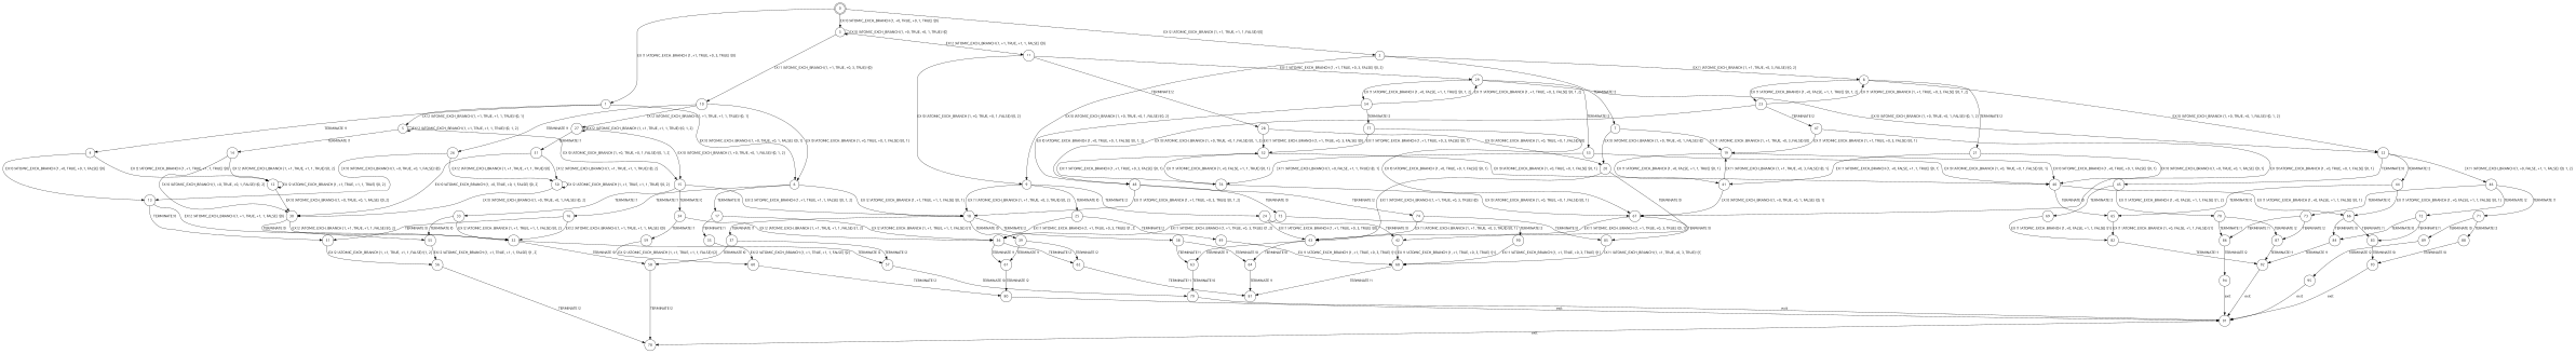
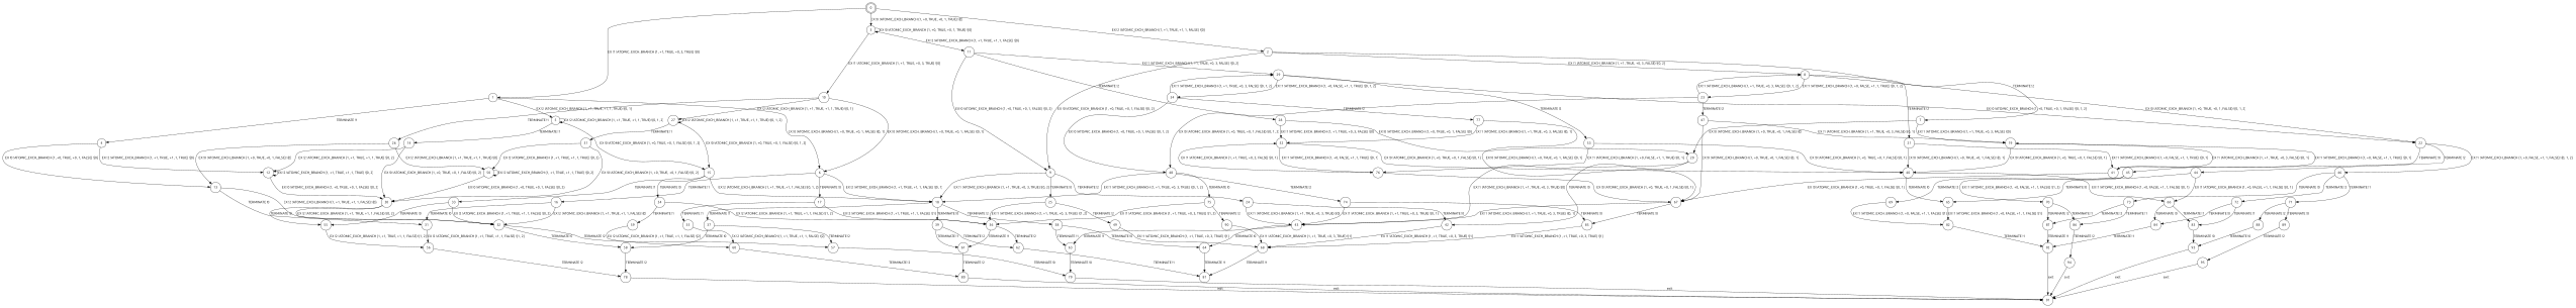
  digraph {
    fontname=Ubuntu
    node [fontname=Ubuntu shape=circle]
    edge [fontname=Ubuntu]
    0 [peripheries=2]
    1
    2
    3
    4
    5
    6
    7
    8
    9
    10
    11
    12
    13
    14
    15
    16
    17
    18
    19
    20
    21
    22
    23
    24
    25
    26
    27
    28
    29
    30
    31
    32
    33
    34
    35
    36
    37
    38
    39
    40
    41
    42
    43
    44
    45
    46
    47
    48
    49
    50
    51
    52
    53
    54
    55
    56
    57
    58
    59
    60
    61
    62
    63
    64
    65
    66
    67
    68
    69
    70
    71
    72
    73
    74
    75
    76
    77
    78
    79
    80
    81
    82
    83
    84
    85
    86
    87
    88
    89
    90
    91
    92
    93
    94
    95
    0 -> 1 [label="EX !1 !ATOMIC_EXCH_BRANCH (1, +1, TRUE, +0, 3, TRUE) !{0}"]
    0 -> 2 [label="EX !2 !ATOMIC_EXCH_BRANCH (1, +1, TRUE, +1, 1, FALSE) !{0}"]
    0 -> 3 [label="EX !0 !ATOMIC_EXCH_BRANCH (1, +0, TRUE, +0, 1, TRUE) !{0}"]
    1 -> 4 [label="TERMINATE !1"]
    1 -> 5 [label="EX !2 !ATOMIC_EXCH_BRANCH (1, +1, TRUE, +1, 1, TRUE) !{0, 1}"]
    1 -> 6 [label="EX !0 !ATOMIC_EXCH_BRANCH (1, +0, TRUE, +0, 1, FALSE) !{0, 1}"]
    2 -> 7 [label="TERMINATE !2"]
    2 -> 8 [label="EX !1 !ATOMIC_EXCH_BRANCH (1, +1, TRUE, +0, 3, FALSE) !{0, 2}"]
    2 -> 9 [label="EX !0 !ATOMIC_EXCH_BRANCH (1, +0, TRUE, +0, 1, FALSE) !{0, 2}"]
    3 -> 3 [label="EX !0 !ATOMIC_EXCH_BRANCH (1, +0, TRUE, +0, 1, TRUE) !{0}"]
    3 -> 10 [label="EX !1 !ATOMIC_EXCH_BRANCH (1, +1, TRUE, +0, 3, TRUE) !{0}"]
    3 -> 11 [label="EX !2 !ATOMIC_EXCH_BRANCH (1, +1, TRUE, +1, 1, FALSE) !{0}"]
    4 -> 12 [label="EX !2 !ATOMIC_EXCH_BRANCH (1, +1, TRUE, +1, 1, TRUE) !{0}"]
    4 -> 13 [label="EX !0 !ATOMIC_EXCH_BRANCH (1, +0, TRUE, +0, 1, FALSE) !{0}"]
    5 -> 5 [label="EX !2 !ATOMIC_EXCH_BRANCH (1, +1, TRUE, +1, 1, TRUE) !{0, 1, 2}"]
    5 -> 14 [label="TERMINATE !1"]
    5 -> 15 [label="EX !0 !ATOMIC_EXCH_BRANCH (1, +0, TRUE, +0, 1, FALSE) !{0, 1, 2}"]
    6 -> 16 [label="TERMINATE !1"]
    6 -> 17 [label="TERMINATE !0"]
    6 -> 18 [label="EX !2 !ATOMIC_EXCH_BRANCH (1, +1, TRUE, +1, 1, FALSE) !{0, 1}"]
    7 -> 19 [label="EX !1 !ATOMIC_EXCH_BRANCH (1, +1, TRUE, +0, 3, FALSE) !{0}"]
    7 -> 20 [label="EX !0 !ATOMIC_EXCH_BRANCH (1, +0, TRUE, +0, 1, FALSE) !{0}"]
    8 -> 21 [label="TERMINATE !2"]
    8 -> 22 [label="EX !0 !ATOMIC_EXCH_BRANCH (1, +0, TRUE, +0, 1, FALSE) !{0, 1, 2}"]
    8 -> 23 [label="EX !1 !ATOMIC_EXCH_BRANCH (1, +0, FALSE, +1, 1, TRUE) !{0, 1, 2}"]
    9 -> 18 [label="EX !1 !ATOMIC_EXCH_BRANCH (1, +1, TRUE, +0, 3, TRUE) !{0, 2}"]
    9 -> 24 [label="TERMINATE !2"]
    9 -> 25 [label="TERMINATE !0"]
    10 -> 6 [label="EX !0 !ATOMIC_EXCH_BRANCH (1, +0, TRUE, +0, 1, FALSE) !{0, 1}"]
    10 -> 26 [label="TERMINATE !1"]
    10 -> 27 [label="EX !2 !ATOMIC_EXCH_BRANCH (1, +1, TRUE, +1, 1, TRUE) !{0, 1}"]
    11 -> 9 [label="EX !0 !ATOMIC_EXCH_BRANCH (1, +0, TRUE, +0, 1, FALSE) !{0, 2}"]
    11 -> 28 [label="TERMINATE !2"]
    11 -> 29 [label="EX !1 !ATOMIC_EXCH_BRANCH (1, +1, TRUE, +0, 3, FALSE) !{0, 2}"]
    12 -> 12 [label="EX !2 !ATOMIC_EXCH_BRANCH (1, +1, TRUE, +1, 1, TRUE) !{0, 2}"]
    12 -> 30 [label="EX !0 !ATOMIC_EXCH_BRANCH (1, +0, TRUE, +0, 1, FALSE) !{0, 2}"]
    13 -> 31 [label="TERMINATE !0"]
    13 -> 32 [label="EX !2 !ATOMIC_EXCH_BRANCH (1, +1, TRUE, +1, 1, FALSE) !{0}"]
    14 -> 12 [label="EX !2 !ATOMIC_EXCH_BRANCH (1, +1, TRUE, +1, 1, TRUE) !{0, 2}"]
    14 -> 30 [label="EX !0 !ATOMIC_EXCH_BRANCH (1, +0, TRUE, +0, 1, FALSE) !{0, 2}"]
    15 -> 18 [label="EX !2 !ATOMIC_EXCH_BRANCH (1, +1, TRUE, +1, 1, FALSE) !{0, 1, 2}"]
    15 -> 33 [label="TERMINATE !1"]
    15 -> 34 [label="TERMINATE !0"]
    16 -> 31 [label="TERMINATE !0"]
    16 -> 32 [label="EX !2 !ATOMIC_EXCH_BRANCH (1, +1, TRUE, +1, 1, FALSE) !{0}"]
    17 -> 35 [label="TERMINATE !1"]
    17 -> 36 [label="EX !2 !ATOMIC_EXCH_BRANCH (1, +1, TRUE, +1, 1, FALSE) !{1}"]
    18 -> 37 [label="TERMINATE !1"]
    18 -> 38 [label="TERMINATE !2"]
    18 -> 39 [label="TERMINATE !0"]
    19 -> 40 [label="EX !0 !ATOMIC_EXCH_BRANCH (1, +0, TRUE, +0, 1, FALSE) !{0, 1}"]
    19 -> 41 [label="EX !1 !ATOMIC_EXCH_BRANCH (1, +0, FALSE, +1, 1, TRUE) !{0, 1}"]
    20 -> 42 [label="TERMINATE !0"]
    20 -> 43 [label="EX !1 !ATOMIC_EXCH_BRANCH (1, +1, TRUE, +0, 3, TRUE) !{0}"]
    21 -> 40 [label="EX !0 !ATOMIC_EXCH_BRANCH (1, +0, TRUE, +0, 1, FALSE) !{0, 1}"]
    21 -> 41 [label="EX !1 !ATOMIC_EXCH_BRANCH (1, +0, FALSE, +1, 1, TRUE) !{0, 1}"]
    22 -> 44 [label="TERMINATE !2"]
    22 -> 45 [label="TERMINATE !0"]
    22 -> 46 [label="EX !1 !ATOMIC_EXCH_BRANCH (1, +0, FALSE, +1, 1, FALSE) !{0, 1, 2}"]
    23 -> 8 [label="EX !1 !ATOMIC_EXCH_BRANCH (1, +1, TRUE, +0, 3, FALSE) !{0, 1, 2}"]
    23 -> 47 [label="TERMINATE !2"]
    23 -> 48 [label="EX !0 !ATOMIC_EXCH_BRANCH (1, +0, TRUE, +0, 1, FALSE) !{0, 1, 2}"]
    24 -> 42 [label="TERMINATE !0"]
    24 -> 43 [label="EX !1 !ATOMIC_EXCH_BRANCH (1, +1, TRUE, +0, 3, TRUE) !{0}"]
    25 -> 36 [label="EX !1 !ATOMIC_EXCH_BRANCH (1, +1, TRUE, +0, 3, TRUE) !{1, 2}"]
    25 -> 49 [label="TERMINATE !2"]
    26 -> 13 [label="EX !0 !ATOMIC_EXCH_BRANCH (1, +0, TRUE, +0, 1, FALSE) !{0}"]
    26 -> 50 [label="EX !2 !ATOMIC_EXCH_BRANCH (1, +1, TRUE, +1, 1, TRUE) !{0}"]
    27 -> 15 [label="EX !0 !ATOMIC_EXCH_BRANCH (1, +0, TRUE, +0, 1, FALSE) !{0, 1, 2}"]
    27 -> 27 [label="EX !2 !ATOMIC_EXCH_BRANCH (1, +1, TRUE, +1, 1, TRUE) !{0, 1, 2}"]
    27 -> 51 [label="TERMINATE !1"]
    28 -> 20 [label="EX !0 !ATOMIC_EXCH_BRANCH (1, +0, TRUE, +0, 1, FALSE) !{0}"]
    28 -> 52 [label="EX !1 !ATOMIC_EXCH_BRANCH (1, +1, TRUE, +0, 3, FALSE) !{0}"]
    29 -> 22 [label="EX !0 !ATOMIC_EXCH_BRANCH (1, +0, TRUE, +0, 1, FALSE) !{0, 1, 2}"]
    29 -> 53 [label="TERMINATE !2"]
    29 -> 54 [label="EX !1 !ATOMIC_EXCH_BRANCH (1, +0, FALSE, +1, 1, TRUE) !{0, 1, 2}"]
    30 -> 32 [label="EX !2 !ATOMIC_EXCH_BRANCH (1, +1, TRUE, +1, 1, FALSE) !{0, 2}"]
    30 -> 55 [label="TERMINATE !0"]
    31 -> 56 [label="EX !2 !ATOMIC_EXCH_BRANCH (1, +1, TRUE, +1, 1, FALSE) !{1, 2}"]
    32 -> 57 [label="TERMINATE !2"]
    32 -> 58 [label="TERMINATE !0"]
    33 -> 32 [label="EX !2 !ATOMIC_EXCH_BRANCH (1, +1, TRUE, +1, 1, FALSE) !{0, 2}"]
    33 -> 55 [label="TERMINATE !0"]
    34 -> 36 [label="EX !2 !ATOMIC_EXCH_BRANCH (1, +1, TRUE, +1, 1, FALSE) !{1, 2}"]
    34 -> 59 [label="TERMINATE !1"]
    35 -> 60 [label="EX !2 !ATOMIC_EXCH_BRANCH (1, +1, TRUE, +1, 1, FALSE) !{2}"]
    36 -> 61 [label="TERMINATE !1"]
    36 -> 62 [label="TERMINATE !2"]
    37 -> 57 [label="TERMINATE !2"]
    37 -> 58 [label="TERMINATE !0"]
    38 -> 63 [label="TERMINATE !1"]
    38 -> 64 [label="TERMINATE !0"]
    39 -> 61 [label="TERMINATE !1"]
    39 -> 62 [label="TERMINATE !2"]
    40 -> 65 [label="TERMINATE !0"]
    40 -> 66 [label="EX !1 !ATOMIC_EXCH_BRANCH (1, +0, FALSE, +1, 1, FALSE) !{0, 1}"]
    41 -> 19 [label="EX !1 !ATOMIC_EXCH_BRANCH (1, +1, TRUE, +0, 3, FALSE) !{0, 1}"]
    41 -> 67 [label="EX !0 !ATOMIC_EXCH_BRANCH (1, +0, TRUE, +0, 1, FALSE) !{0, 1}"]
    42 -> 68 [label="EX !1 !ATOMIC_EXCH_BRANCH (1, +1, TRUE, +0, 3, TRUE) !{1}"]
    43 -> 63 [label="TERMINATE !1"]
    43 -> 64 [label="TERMINATE !0"]
    44 -> 65 [label="TERMINATE !0"]
    44 -> 66 [label="EX !1 !ATOMIC_EXCH_BRANCH (1, +0, FALSE, +1, 1, FALSE) !{0, 1}"]
    45 -> 69 [label="TERMINATE !2"]
    45 -> 70 [label="EX !1 !ATOMIC_EXCH_BRANCH (1, +0, FALSE, +1, 1, FALSE) !{1, 2}"]
    46 -> 71 [label="TERMINATE !1"]
    46 -> 72 [label="TERMINATE !2"]
    46 -> 73 [label="TERMINATE !0"]
    47 -> 19 [label="EX !1 !ATOMIC_EXCH_BRANCH (1, +1, TRUE, +0, 3, FALSE) !{0, 1}"]
    47 -> 67 [label="EX !0 !ATOMIC_EXCH_BRANCH (1, +0, TRUE, +0, 1, FALSE) !{0, 1}"]
    48 -> 18 [label="EX !1 !ATOMIC_EXCH_BRANCH (1, +1, TRUE, +0, 3, TRUE) !{0, 1, 2}"]
    48 -> 74 [label="TERMINATE !2"]
    48 -> 75 [label="TERMINATE !0"]
    49 -> 68 [label="EX !1 !ATOMIC_EXCH_BRANCH (1, +1, TRUE, +0, 3, TRUE) !{1}"]
    50 -> 30 [label="EX !0 !ATOMIC_EXCH_BRANCH (1, +0, TRUE, +0, 1, FALSE) !{0, 2}"]
    50 -> 50 [label="EX !2 !ATOMIC_EXCH_BRANCH (1, +1, TRUE, +1, 1, TRUE) !{0, 2}"]
    51 -> 30 [label="EX !0 !ATOMIC_EXCH_BRANCH (1, +0, TRUE, +0, 1, FALSE) !{0, 2}"]
    51 -> 50 [label="EX !2 !ATOMIC_EXCH_BRANCH (1, +1, TRUE, +1, 1, TRUE) !{0, 2}"]
    52 -> 40 [label="EX !0 !ATOMIC_EXCH_BRANCH (1, +0, TRUE, +0, 1, FALSE) !{0, 1}"]
    52 -> 76 [label="EX !1 !ATOMIC_EXCH_BRANCH (1, +0, FALSE, +1, 1, TRUE) !{0, 1}"]
    53 -> 40 [label="EX !0 !ATOMIC_EXCH_BRANCH (1, +0, TRUE, +0, 1, FALSE) !{0, 1}"]
    53 -> 76 [label="EX !1 !ATOMIC_EXCH_BRANCH (1, +0, FALSE, +1, 1, TRUE) !{0, 1}"]
    54 -> 29 [label="EX !1 !ATOMIC_EXCH_BRANCH (1, +1, TRUE, +0, 3, FALSE) !{0, 1, 2}"]
    54 -> 48 [label="EX !0 !ATOMIC_EXCH_BRANCH (1, +0, TRUE, +0, 1, FALSE) !{0, 1, 2}"]
    54 -> 77 [label="TERMINATE !2"]
    55 -> 56 [label="EX !2 !ATOMIC_EXCH_BRANCH (1, +1, TRUE, +1, 1, FALSE) !{1, 2}"]
    56 -> 78 [label="TERMINATE !2"]
    57 -> 79 [label="TERMINATE !0"]
    58 -> 78 [label="TERMINATE !2"]
    59 -> 60 [label="EX !2 !ATOMIC_EXCH_BRANCH (1, +1, TRUE, +1, 1, FALSE) !{2}"]
    60 -> 80 [label="TERMINATE !2"]
    61 -> 80 [label="TERMINATE !2"]
    62 -> 81 [label="TERMINATE !1"]
    63 -> 79 [label="TERMINATE !0"]
    64 -> 81 [label="TERMINATE !1"]
    65 -> 82 [label="EX !1 !ATOMIC_EXCH_BRANCH (1, +0, FALSE, +1, 1, FALSE) !{1}"]
    66 -> 83 [label="TERMINATE !1"]
    66 -> 84 [label="TERMINATE !0"]
    67 -> 43 [label="EX !1 !ATOMIC_EXCH_BRANCH (1, +1, TRUE, +0, 3, TRUE) !{0, 1}"]
    67 -> 85 [label="TERMINATE !0"]
    68 -> 81 [label="TERMINATE !1"]
    69 -> 82 [label="EX !1 !ATOMIC_EXCH_BRANCH (1, +0, FALSE, +1, 1, FALSE) !{1}"]
    70 -> 86 [label="TERMINATE !1"]
    70 -> 87 [label="TERMINATE !2"]
    71 -> 88 [label="TERMINATE !2"]
    71 -> 89 [label="TERMINATE !0"]
    72 -> 83 [label="TERMINATE !1"]
    72 -> 84 [label="TERMINATE !0"]
    73 -> 86 [label="TERMINATE !1"]
    73 -> 87 [label="TERMINATE !2"]
    74 -> 43 [label="EX !1 !ATOMIC_EXCH_BRANCH (1, +1, TRUE, +0, 3, TRUE) !{0, 1}"]
    74 -> 85 [label="TERMINATE !0"]
    75 -> 36 [label="EX !1 !ATOMIC_EXCH_BRANCH (1, +1, TRUE, +0, 3, TRUE) !{1, 2}"]
    75 -> 90 [label="TERMINATE !2"]
    76 -> 52 [label="EX !1 !ATOMIC_EXCH_BRANCH (1, +1, TRUE, +0, 3, FALSE) !{0, 1}"]
    76 -> 67 [label="EX !0 !ATOMIC_EXCH_BRANCH (1, +0, TRUE, +0, 1, FALSE) !{0, 1}"]
    77 -> 52 [label="EX !1 !ATOMIC_EXCH_BRANCH (1, +1, TRUE, +0, 3, FALSE) !{0, 1}"]
    77 -> 67 [label="EX !0 !ATOMIC_EXCH_BRANCH (1, +0, TRUE, +0, 1, FALSE) !{0, 1}"]
-   91 -> 78 [label=exit]
+   78 -> 91 [label=exit]
    79 -> 91 [label=exit]
    80 -> 91 [label=exit]
    82 -> 92 [label="TERMINATE !1"]
    83 -> 93 [label="TERMINATE !0"]
    84 -> 92 [label="TERMINATE !1"]
    85 -> 68 [label="EX !1 !ATOMIC_EXCH_BRANCH (1, +1, TRUE, +0, 3, TRUE) !{1}"]
    86 -> 94 [label="TERMINATE !2"]
    87 -> 92 [label="TERMINATE !1"]
    88 -> 93 [label="TERMINATE !0"]
    89 -> 95 [label="TERMINATE !2"]
    90 -> 68 [label="EX !1 !ATOMIC_EXCH_BRANCH (1, +1, TRUE, +0, 3, TRUE) !{1}"]
    92 -> 91 [label=exit]
    93 -> 91 [label=exit]
    94 -> 91 [label=exit]
    95 -> 91 [label=exit]
  }
